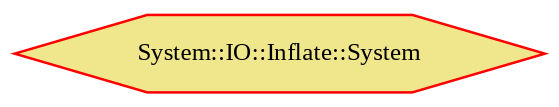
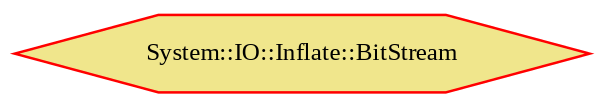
  digraph {
    rankdir=LR
    fontname="Liberation Serif"
-   n1 [color=red fillcolor=khaki fontname="Liberation Serif" fontsize=10 height=0.2 label="System::IO::Inflate::System" shape=hexagon style=filled width=0.4]
+   n1 [color=red fillcolor=khaki fontname="Liberation Serif" fontsize=10 height=0.2 label="System::IO::Inflate::BitStream" shape=hexagon style=filled width=0.4]
  }
